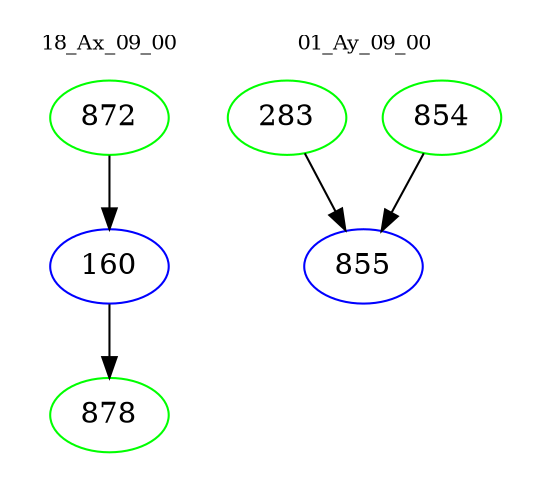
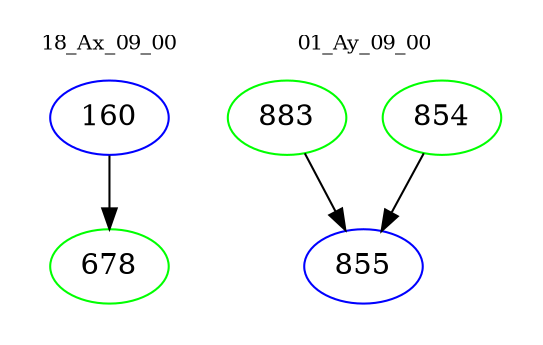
  digraph {
    node [color=green]
    edge [color=black]
-   n1 [label=872]
    n2 [color=blue label=160]
-   n3 [label=878]
+   n3 [label=678]
    n4 [label=854]
    n5 [color=blue label=855]
-   n6 [label=283]
+   n6 [label=883]
    subgraph cluster_1 {
      color=white
      fontsize=10
      label="18_Ax_09_00"
-     n1
      n2
      n3
    }
    subgraph cluster_2 {
      color=white
      fontsize=10
      label="01_Ay_09_00"
      n4
      n5
      n6
    }
-   n1 -> n2
    n2 -> n3
    n4 -> n5
    n6 -> n5
  }
